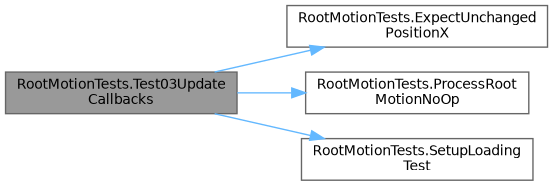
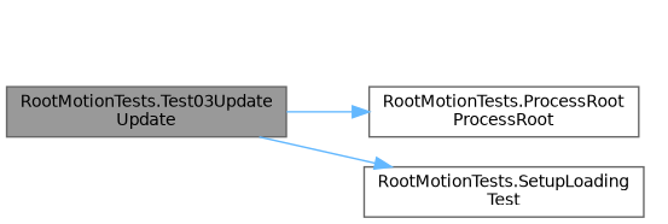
  digraph {
    rankdir=LR
    node [color=grey40 fillcolor=white fontname=Helvetica fontsize=10 shape=box style=filled]
    edge [color=steelblue1 fontname=Helvetica fontsize=10 labelfontname=Helvetica labelfontsize=10 style=solid]
-   n1 [color=gray40 fillcolor=grey60 fontcolor=black height=0.2 label="RootMotionTests.Test03Update\lCallbacks" width=0.4]
-   n2 [height=0.2 label="RootMotionTests.ExpectUnchanged\lPositionX" width=0.4]
-   n3 [height=0.2 label="RootMotionTests.ProcessRoot\lMotionNoOp" width=0.4]
+   n1 [color=gray40 fillcolor=grey60 fontcolor=black height=0.2 label="RootMotionTests.Test03Update\lUpdate" width=0.4]
+   n3 [height=0.2 label="RootMotionTests.ProcessRoot\lProcessRoot" width=0.4]
    n4 [height=0.2 label="RootMotionTests.SetupLoading\lTest" width=0.4]
-   n1 -> n2
    n1 -> n3
    n1 -> n4
  }
